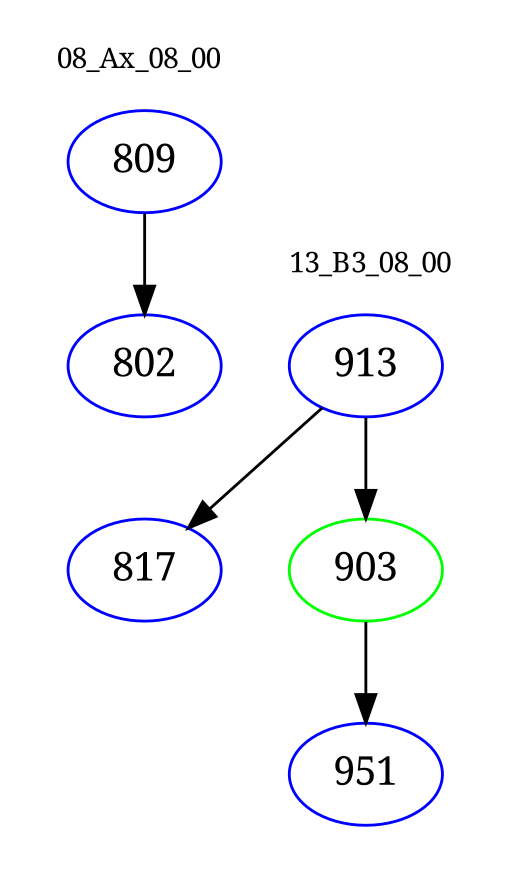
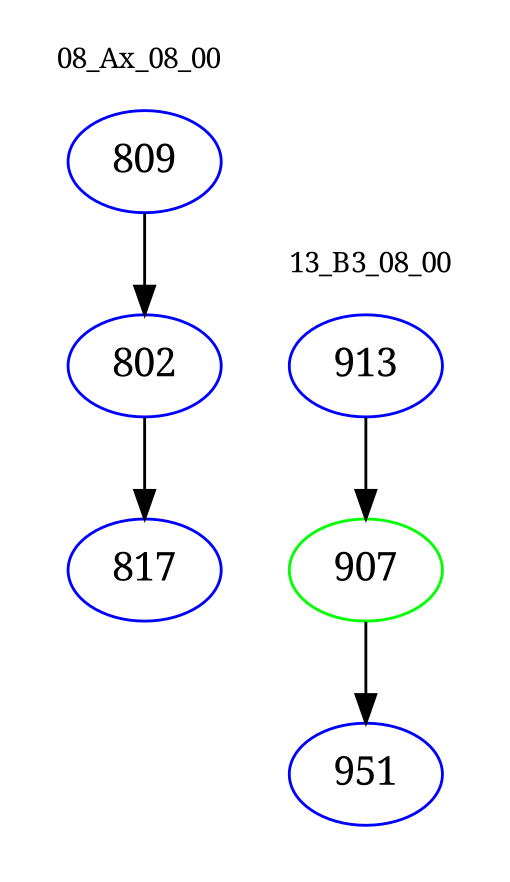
  digraph {
    fontname="Noto Serif"
    node [color=blue fontname="Noto Serif"]
    edge [color=black fontname="Noto Serif"]
    n1 [label=809]
    n2 [label=802]
    n3 [label=817]
    n4 [label=913]
-   n5 [color=green label=903]
+   n5 [color=green label=907]
    n6 [label=951]
    subgraph cluster_1 {
      color=white
      fontsize=10
      label="08_Ax_08_00"
      n1
      n2
      n3
    }
    subgraph cluster_2 {
      color=white
      fontsize=10
      label="13_B3_08_00"
      n4
      n5
      n6
    }
    n1 -> n2
-   n4 -> n3
+   n2 -> n3
    n4 -> n5
    n5 -> n6
  }
